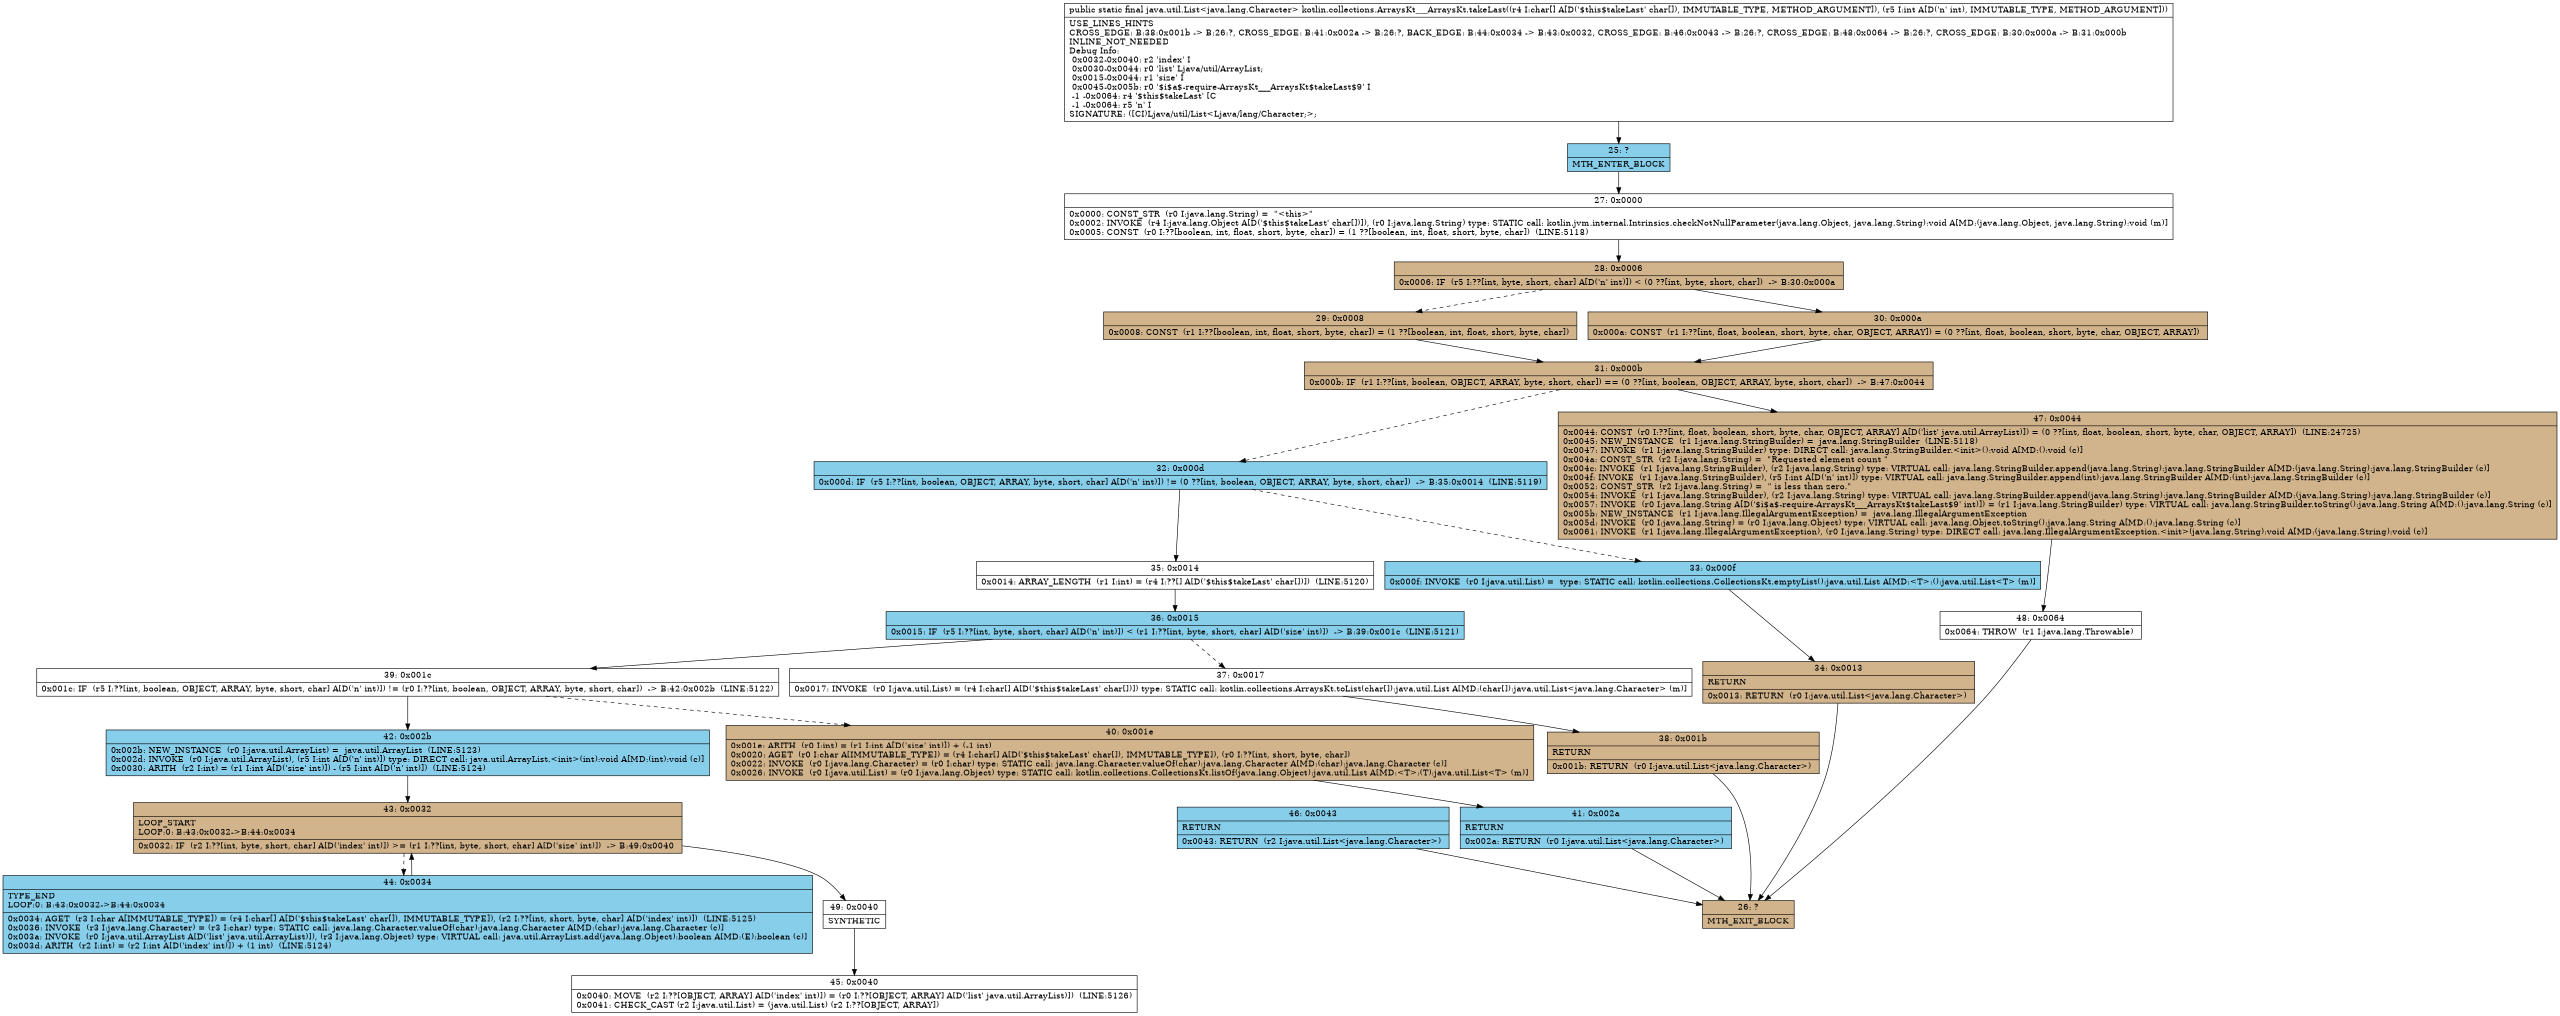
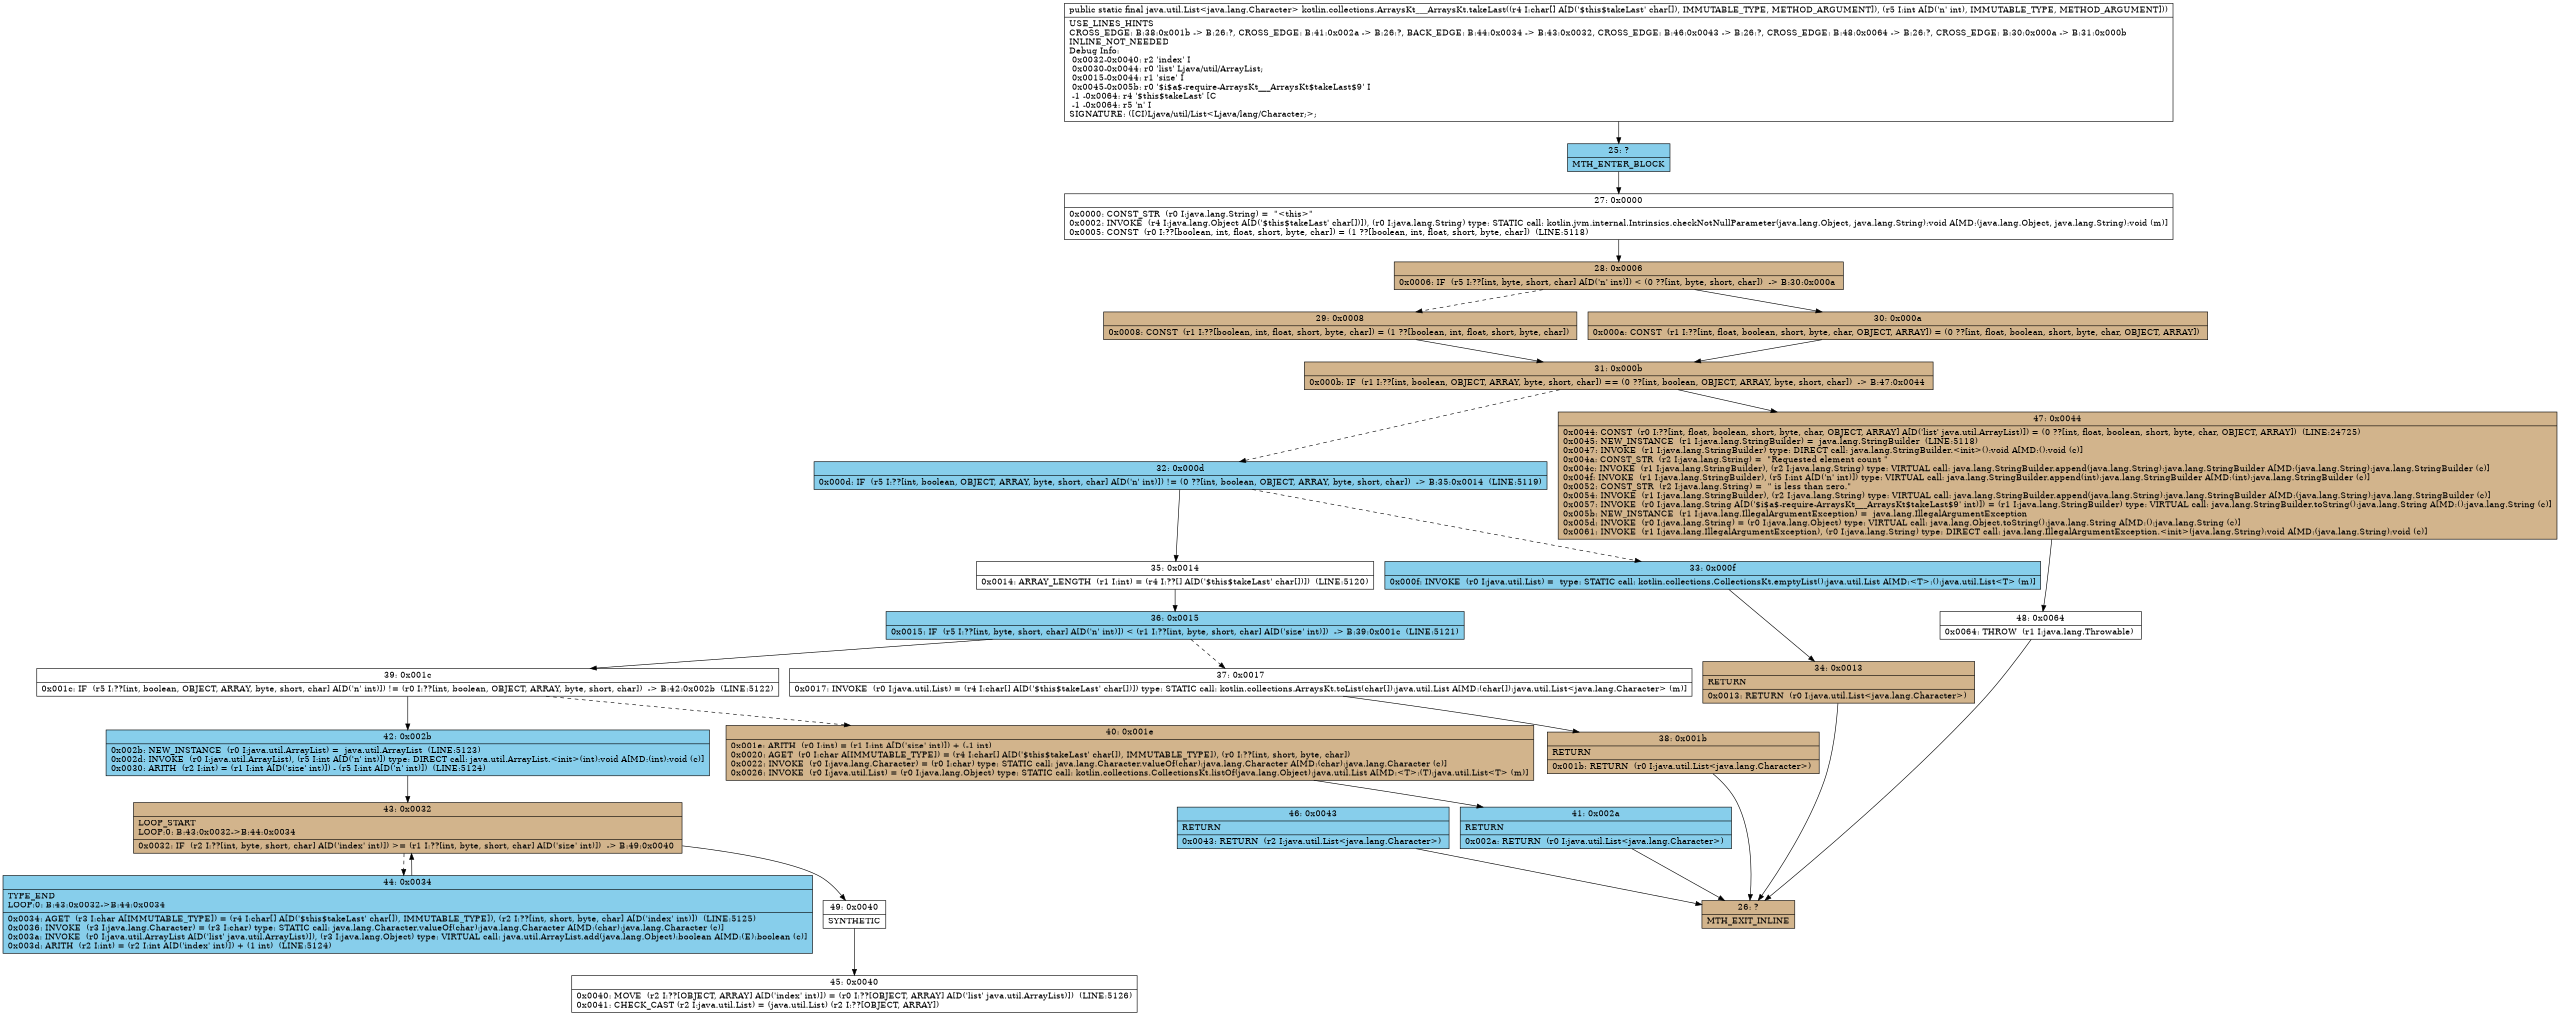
  digraph {
    node [fillcolor=tan shape=record style=filled]
    n1 [fillcolor=skyblue label="{25\:\ ?|MTH_ENTER_BLOCK\l}"]
    n2 [fillcolor=white label="{27\:\ 0x0000|0x0000: CONST_STR  (r0 I:java.lang.String) =  \"\<this\>\" \l0x0002: INVOKE  (r4 I:java.lang.Object A[D('$this$takeLast' char[])]), (r0 I:java.lang.String) type: STATIC call: kotlin.jvm.internal.Intrinsics.checkNotNullParameter(java.lang.Object, java.lang.String):void A[MD:(java.lang.Object, java.lang.String):void (m)]\l0x0005: CONST  (r0 I:??[boolean, int, float, short, byte, char]) = (1 ??[boolean, int, float, short, byte, char])  (LINE:5118)\l}"]
    n3 [label="{28\:\ 0x0006|0x0006: IF  (r5 I:??[int, byte, short, char] A[D('n' int)]) \< (0 ??[int, byte, short, char])  \-\> B:30:0x000a \l}"]
    n4 [label="{29\:\ 0x0008|0x0008: CONST  (r1 I:??[boolean, int, float, short, byte, char]) = (1 ??[boolean, int, float, short, byte, char]) \l}"]
    n5 [label="{30\:\ 0x000a|0x000a: CONST  (r1 I:??[int, float, boolean, short, byte, char, OBJECT, ARRAY]) = (0 ??[int, float, boolean, short, byte, char, OBJECT, ARRAY]) \l}"]
    n6 [label="{31\:\ 0x000b|0x000b: IF  (r1 I:??[int, boolean, OBJECT, ARRAY, byte, short, char]) == (0 ??[int, boolean, OBJECT, ARRAY, byte, short, char])  \-\> B:47:0x0044 \l}"]
    n7 [fillcolor=skyblue label="{32\:\ 0x000d|0x000d: IF  (r5 I:??[int, boolean, OBJECT, ARRAY, byte, short, char] A[D('n' int)]) != (0 ??[int, boolean, OBJECT, ARRAY, byte, short, char])  \-\> B:35:0x0014  (LINE:5119)\l}"]
    n8 [label="{47\:\ 0x0044|0x0044: CONST  (r0 I:??[int, float, boolean, short, byte, char, OBJECT, ARRAY] A[D('list' java.util.ArrayList)]) = (0 ??[int, float, boolean, short, byte, char, OBJECT, ARRAY])  (LINE:24725)\l0x0045: NEW_INSTANCE  (r1 I:java.lang.StringBuilder) =  java.lang.StringBuilder  (LINE:5118)\l0x0047: INVOKE  (r1 I:java.lang.StringBuilder) type: DIRECT call: java.lang.StringBuilder.\<init\>():void A[MD:():void (c)]\l0x004a: CONST_STR  (r2 I:java.lang.String) =  \"Requested element count \" \l0x004c: INVOKE  (r1 I:java.lang.StringBuilder), (r2 I:java.lang.String) type: VIRTUAL call: java.lang.StringBuilder.append(java.lang.String):java.lang.StringBuilder A[MD:(java.lang.String):java.lang.StringBuilder (c)]\l0x004f: INVOKE  (r1 I:java.lang.StringBuilder), (r5 I:int A[D('n' int)]) type: VIRTUAL call: java.lang.StringBuilder.append(int):java.lang.StringBuilder A[MD:(int):java.lang.StringBuilder (c)]\l0x0052: CONST_STR  (r2 I:java.lang.String) =  \" is less than zero.\" \l0x0054: INVOKE  (r1 I:java.lang.StringBuilder), (r2 I:java.lang.String) type: VIRTUAL call: java.lang.StringBuilder.append(java.lang.String):java.lang.StringBuilder A[MD:(java.lang.String):java.lang.StringBuilder (c)]\l0x0057: INVOKE  (r0 I:java.lang.String A[D('$i$a$\-require\-ArraysKt___ArraysKt$takeLast$9' int)]) = (r1 I:java.lang.StringBuilder) type: VIRTUAL call: java.lang.StringBuilder.toString():java.lang.String A[MD:():java.lang.String (c)]\l0x005b: NEW_INSTANCE  (r1 I:java.lang.IllegalArgumentException) =  java.lang.IllegalArgumentException \l0x005d: INVOKE  (r0 I:java.lang.String) = (r0 I:java.lang.Object) type: VIRTUAL call: java.lang.Object.toString():java.lang.String A[MD:():java.lang.String (c)]\l0x0061: INVOKE  (r1 I:java.lang.IllegalArgumentException), (r0 I:java.lang.String) type: DIRECT call: java.lang.IllegalArgumentException.\<init\>(java.lang.String):void A[MD:(java.lang.String):void (c)]\l}"]
    n9 [fillcolor=skyblue label="{33\:\ 0x000f|0x000f: INVOKE  (r0 I:java.util.List) =  type: STATIC call: kotlin.collections.CollectionsKt.emptyList():java.util.List A[MD:\<T\>:():java.util.List\<T\> (m)]\l}"]
    n10 [fillcolor=white label="{35\:\ 0x0014|0x0014: ARRAY_LENGTH  (r1 I:int) = (r4 I:??[] A[D('$this$takeLast' char[])])  (LINE:5120)\l}"]
    n11 [fillcolor=white label="{48\:\ 0x0064|0x0064: THROW  (r1 I:java.lang.Throwable) \l}"]
    n12 [label="{34\:\ 0x0013|RETURN\l|0x0013: RETURN  (r0 I:java.util.List\<java.lang.Character\>) \l}"]
    n13 [fillcolor=skyblue label="{36\:\ 0x0015|0x0015: IF  (r5 I:??[int, byte, short, char] A[D('n' int)]) \< (r1 I:??[int, byte, short, char] A[D('size' int)])  \-\> B:39:0x001c  (LINE:5121)\l}"]
-   n14 [label="{26\:\ ?|MTH_EXIT_BLOCK\l}"]
+   n14 [label="{26\:\ ?|MTH_EXIT_INLINE\l}"]
    n15 [fillcolor=white label="{37\:\ 0x0017|0x0017: INVOKE  (r0 I:java.util.List) = (r4 I:char[] A[D('$this$takeLast' char[])]) type: STATIC call: kotlin.collections.ArraysKt.toList(char[]):java.util.List A[MD:(char[]):java.util.List\<java.lang.Character\> (m)]\l}"]
    n16 [fillcolor=white label="{39\:\ 0x001c|0x001c: IF  (r5 I:??[int, boolean, OBJECT, ARRAY, byte, short, char] A[D('n' int)]) != (r0 I:??[int, boolean, OBJECT, ARRAY, byte, short, char])  \-\> B:42:0x002b  (LINE:5122)\l}"]
    n17 [label="{38\:\ 0x001b|RETURN\l|0x001b: RETURN  (r0 I:java.util.List\<java.lang.Character\>) \l}"]
    n18 [label="{40\:\ 0x001e|0x001e: ARITH  (r0 I:int) = (r1 I:int A[D('size' int)]) + (\-1 int) \l0x0020: AGET  (r0 I:char A[IMMUTABLE_TYPE]) = (r4 I:char[] A[D('$this$takeLast' char[]), IMMUTABLE_TYPE]), (r0 I:??[int, short, byte, char]) \l0x0022: INVOKE  (r0 I:java.lang.Character) = (r0 I:char) type: STATIC call: java.lang.Character.valueOf(char):java.lang.Character A[MD:(char):java.lang.Character (c)]\l0x0026: INVOKE  (r0 I:java.util.List) = (r0 I:java.lang.Object) type: STATIC call: kotlin.collections.CollectionsKt.listOf(java.lang.Object):java.util.List A[MD:\<T\>:(T):java.util.List\<T\> (m)]\l}"]
    n19 [fillcolor=skyblue label="{42\:\ 0x002b|0x002b: NEW_INSTANCE  (r0 I:java.util.ArrayList) =  java.util.ArrayList  (LINE:5123)\l0x002d: INVOKE  (r0 I:java.util.ArrayList), (r5 I:int A[D('n' int)]) type: DIRECT call: java.util.ArrayList.\<init\>(int):void A[MD:(int):void (c)]\l0x0030: ARITH  (r2 I:int) = (r1 I:int A[D('size' int)]) \- (r5 I:int A[D('n' int)])  (LINE:5124)\l}"]
    n20 [fillcolor=skyblue label="{41\:\ 0x002a|RETURN\l|0x002a: RETURN  (r0 I:java.util.List\<java.lang.Character\>) \l}"]
    n21 [label="{43\:\ 0x0032|LOOP_START\lLOOP:0: B:43:0x0032\-\>B:44:0x0034\l|0x0032: IF  (r2 I:??[int, byte, short, char] A[D('index' int)]) \>= (r1 I:??[int, byte, short, char] A[D('size' int)])  \-\> B:49:0x0040 \l}"]
    n22 [fillcolor=skyblue label="{44\:\ 0x0034|TYPE_END\lLOOP:0: B:43:0x0032\-\>B:44:0x0034\l|0x0034: AGET  (r3 I:char A[IMMUTABLE_TYPE]) = (r4 I:char[] A[D('$this$takeLast' char[]), IMMUTABLE_TYPE]), (r2 I:??[int, short, byte, char] A[D('index' int)])  (LINE:5125)\l0x0036: INVOKE  (r3 I:java.lang.Character) = (r3 I:char) type: STATIC call: java.lang.Character.valueOf(char):java.lang.Character A[MD:(char):java.lang.Character (c)]\l0x003a: INVOKE  (r0 I:java.util.ArrayList A[D('list' java.util.ArrayList)]), (r3 I:java.lang.Object) type: VIRTUAL call: java.util.ArrayList.add(java.lang.Object):boolean A[MD:(E):boolean (c)]\l0x003d: ARITH  (r2 I:int) = (r2 I:int A[D('index' int)]) + (1 int)  (LINE:5124)\l}"]
    n23 [fillcolor=white label="{49\:\ 0x0040|SYNTHETIC\l}"]
    n24 [fillcolor=white label="{45\:\ 0x0040|0x0040: MOVE  (r2 I:??[OBJECT, ARRAY] A[D('index' int)]) = (r0 I:??[OBJECT, ARRAY] A[D('list' java.util.ArrayList)])  (LINE:5126)\l0x0041: CHECK_CAST (r2 I:java.util.List) = (java.util.List) (r2 I:??[OBJECT, ARRAY]) \l}"]
    n25 [fillcolor=skyblue label="{46\:\ 0x0043|RETURN\l|0x0043: RETURN  (r2 I:java.util.List\<java.lang.Character\>) \l}"]
    n26 [fillcolor=white label="{public static final java.util.List\<java.lang.Character\> kotlin.collections.ArraysKt___ArraysKt.takeLast((r4 I:char[] A[D('$this$takeLast' char[]), IMMUTABLE_TYPE, METHOD_ARGUMENT]), (r5 I:int A[D('n' int), IMMUTABLE_TYPE, METHOD_ARGUMENT]))  | USE_LINES_HINTS\lCROSS_EDGE: B:38:0x001b \-\> B:26:?, CROSS_EDGE: B:41:0x002a \-\> B:26:?, BACK_EDGE: B:44:0x0034 \-\> B:43:0x0032, CROSS_EDGE: B:46:0x0043 \-\> B:26:?, CROSS_EDGE: B:48:0x0064 \-\> B:26:?, CROSS_EDGE: B:30:0x000a \-\> B:31:0x000b\lINLINE_NOT_NEEDED\lDebug Info:\l  0x0032\-0x0040: r2 'index' I\l  0x0030\-0x0044: r0 'list' Ljava\/util\/ArrayList;\l  0x0015\-0x0044: r1 'size' I\l  0x0045\-0x005b: r0 '$i$a$\-require\-ArraysKt___ArraysKt$takeLast$9' I\l  \-1 \-0x0064: r4 '$this$takeLast' [C\l  \-1 \-0x0064: r5 'n' I\lSIGNATURE: ([CI)Ljava\/util\/List\<Ljava\/lang\/Character;\>;\l}"]
    n1 -> n2
    n2 -> n3
    n3 -> n4 [style=dashed]
    n3 -> n5
    n4 -> n6
    n5 -> n6
    n6 -> n7 [style=dashed]
    n6 -> n8
    n7 -> n9 [style=dashed]
    n7 -> n10
    n8 -> n11
    n9 -> n12
    n10 -> n13
    n11 -> n14
    n12 -> n14
    n13 -> n15 [style=dashed]
    n13 -> n16
    n15 -> n17
    n16 -> n18 [style=dashed]
    n16 -> n19
    n17 -> n14
    n18 -> n20
    n19 -> n21
    n20 -> n14
    n21 -> n22 [style=dashed]
    n21 -> n23
    n22 -> n21
    n23 -> n24
    n25 -> n14
    n26 -> n1
  }
